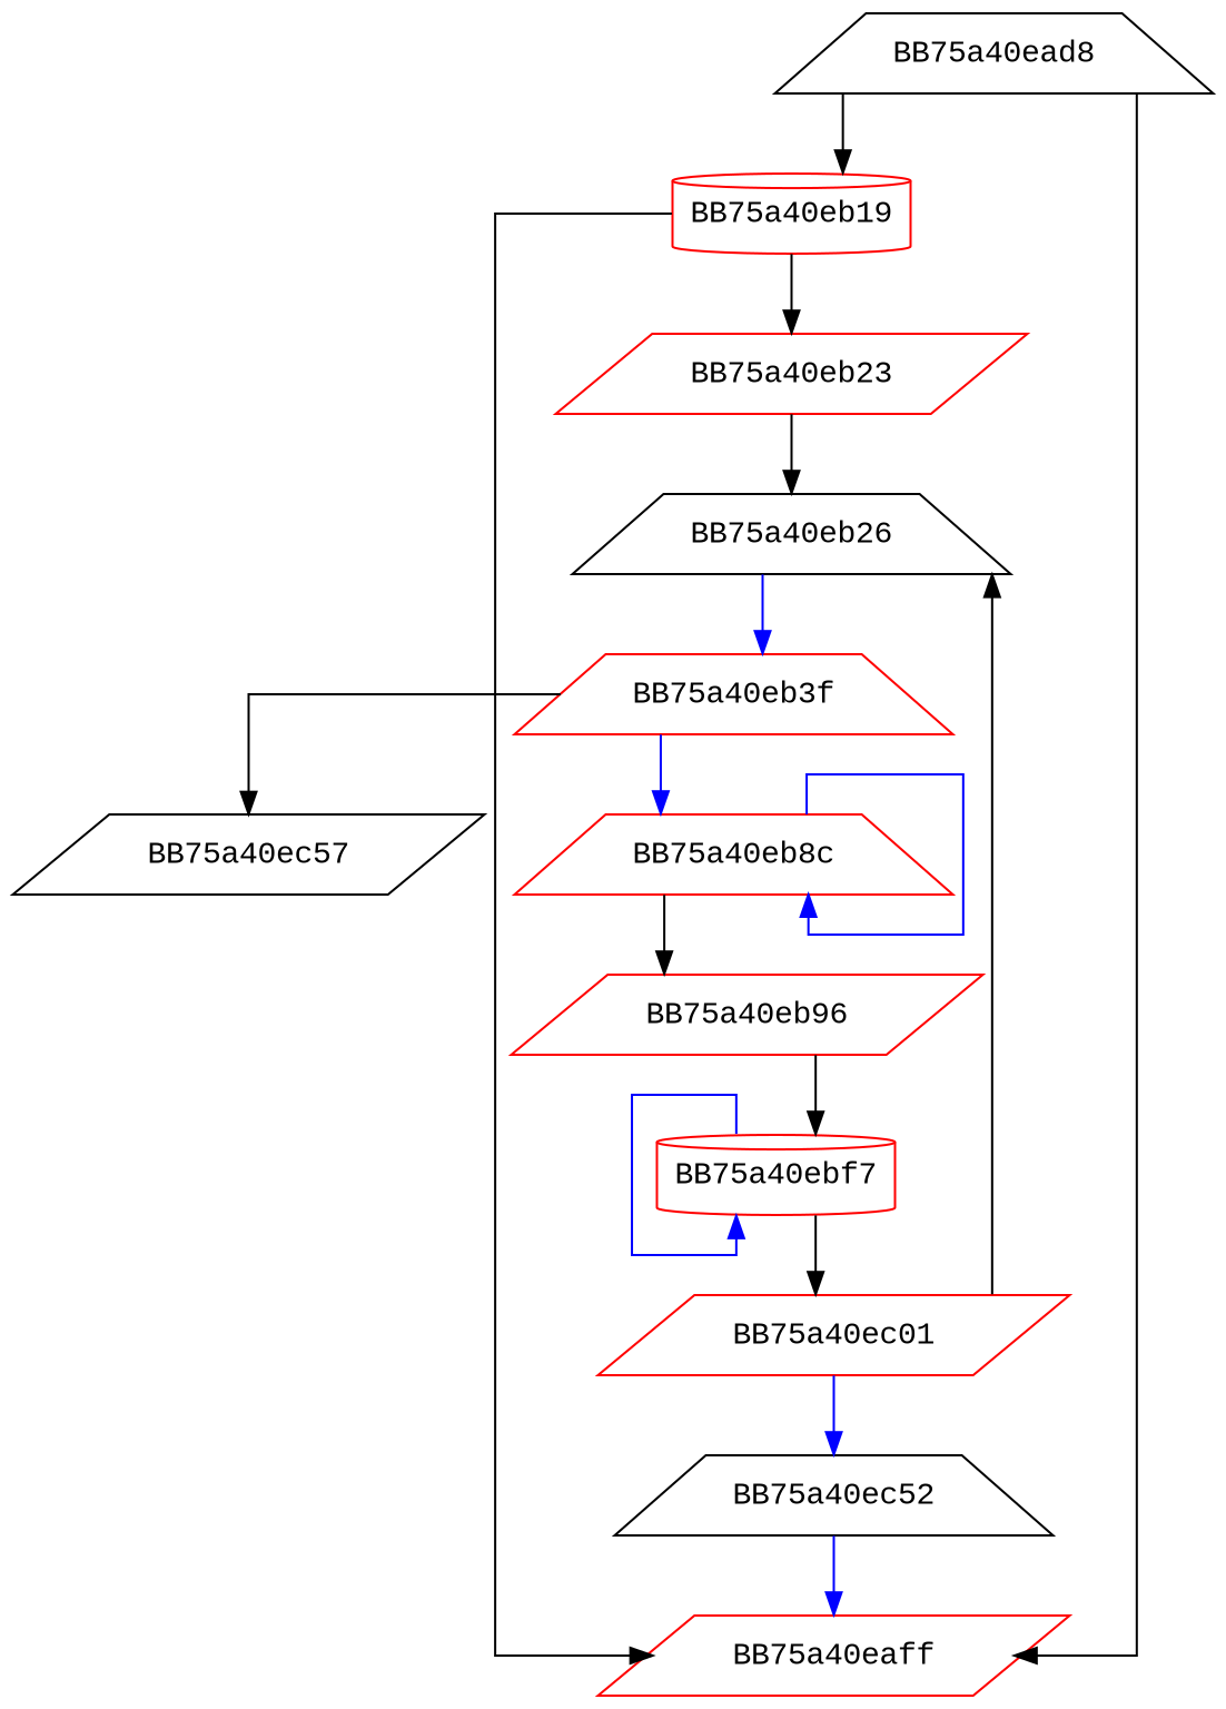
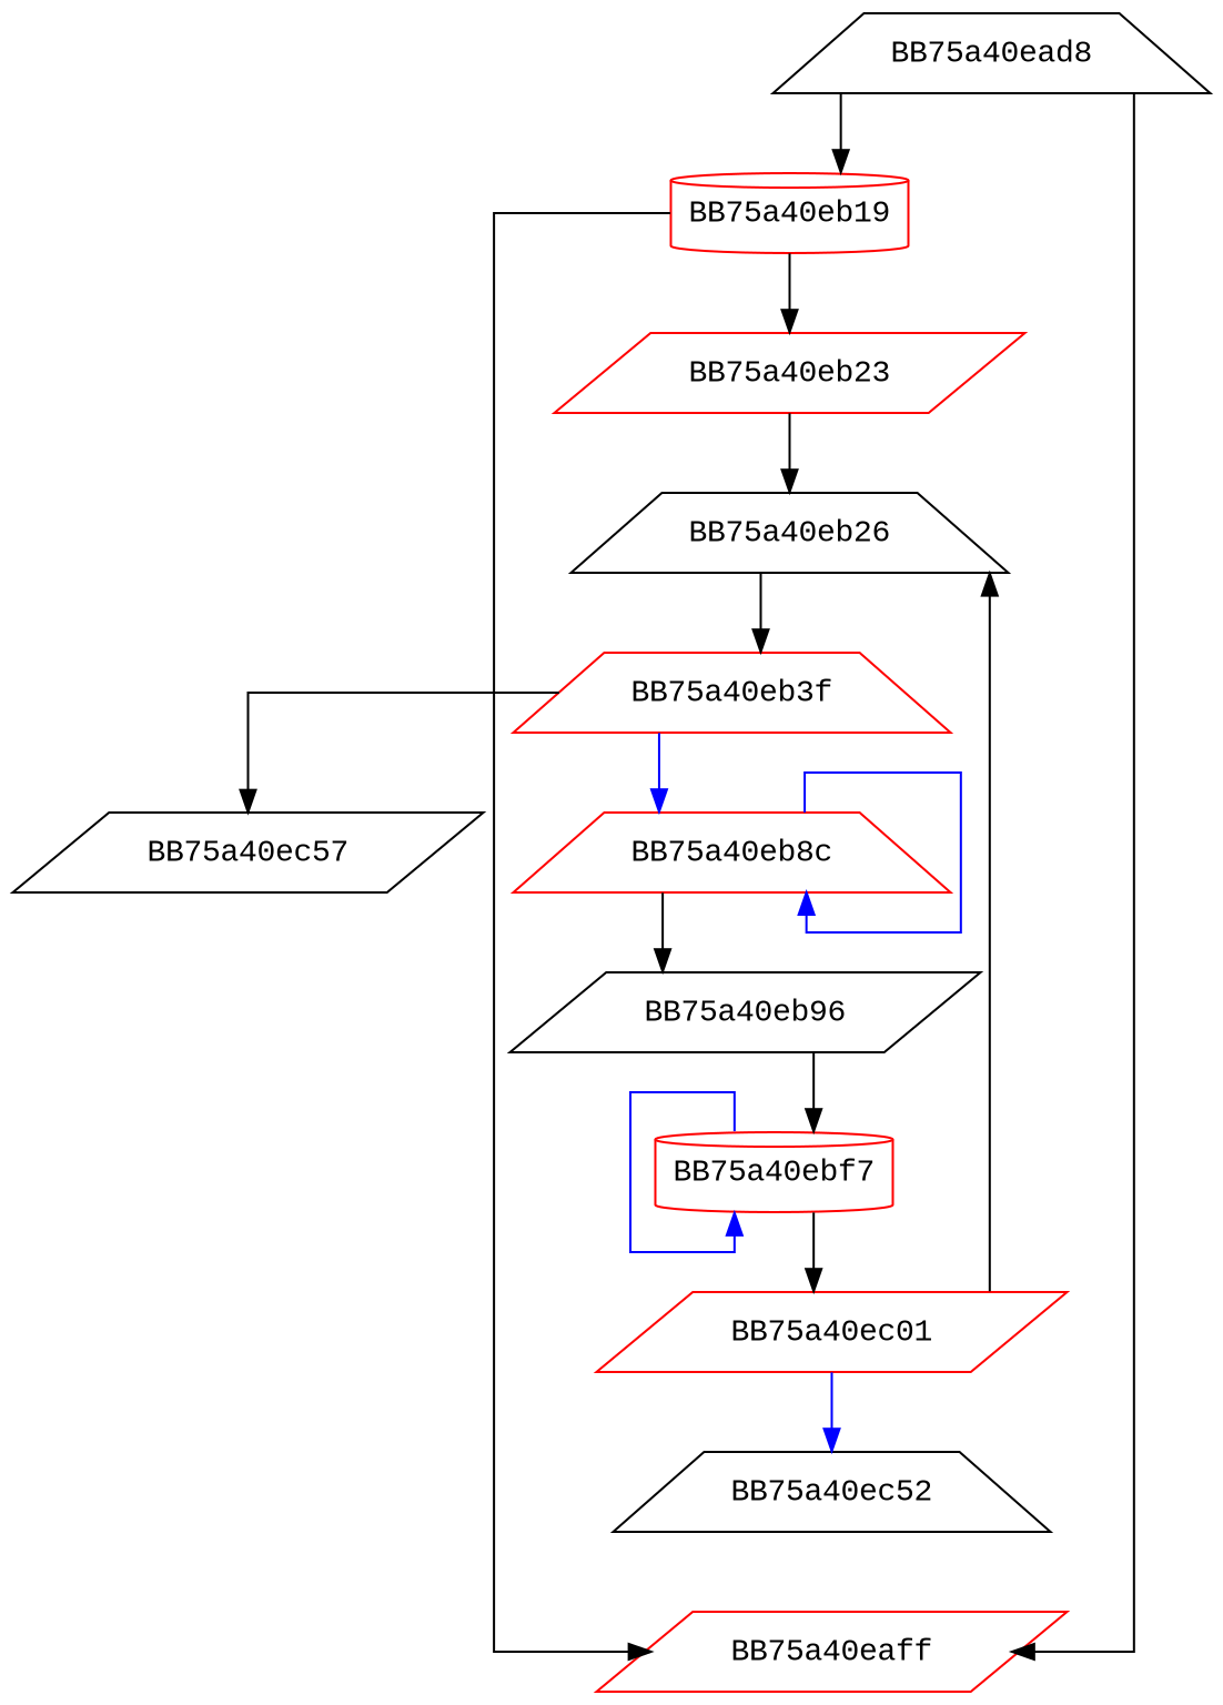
  digraph {
    fontname="Liberation Mono"
    splines=ortho
    node [color=red fontname="Liberation Mono" shape=trapezium]
    edge [color=black fontname="Liberation Mono"]
    BB75a40ead8 [color=black]
    BB75a40eb19 [shape=cylinder]
    BB75a40eaff [shape=parallelogram]
    BB75a40eb23 [shape=parallelogram]
    BB75a40eb26 [color=black]
    BB75a40eb3f
    BB75a40ec57 [color=black shape=parallelogram]
    BB75a40eb8c
-   BB75a40eb96 [shape=parallelogram]
+   BB75a40eb96 [color=black shape=parallelogram]
    BB75a40ebf7 [shape=cylinder]
    BB75a40ec01 [shape=parallelogram]
    BB75a40ec52 [color=black]
    BB75a40ead8 -> BB75a40eb19
    BB75a40ead8 -> BB75a40eaff
    BB75a40eb19 -> BB75a40eaff
    BB75a40eb19 -> BB75a40eb23
    BB75a40eb23 -> BB75a40eb26
-   BB75a40eb26 -> BB75a40eb3f [color=blue]
+   BB75a40eb26 -> BB75a40eb3f
    BB75a40eb3f -> BB75a40ec57
    BB75a40eb3f -> BB75a40eb8c [color=blue]
    BB75a40eb8c -> BB75a40eb8c [color=blue]
    BB75a40eb8c -> BB75a40eb96
    BB75a40eb96 -> BB75a40ebf7
    BB75a40ebf7 -> BB75a40ebf7 [color=blue]
    BB75a40ebf7 -> BB75a40ec01
    BB75a40ec01 -> BB75a40eb26
    BB75a40ec01 -> BB75a40ec52 [color=blue]
-   BB75a40ec52 -> BB75a40eaff [color=blue]
  }
